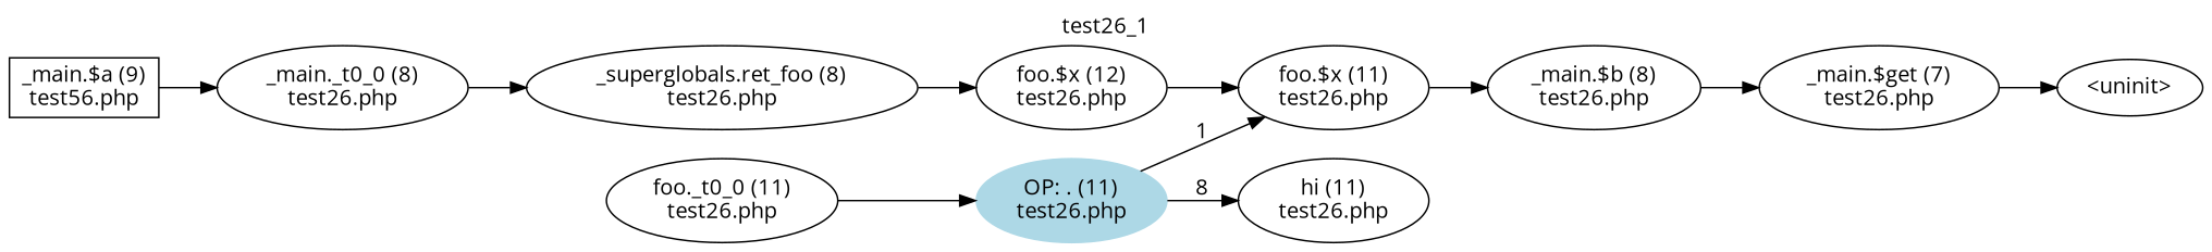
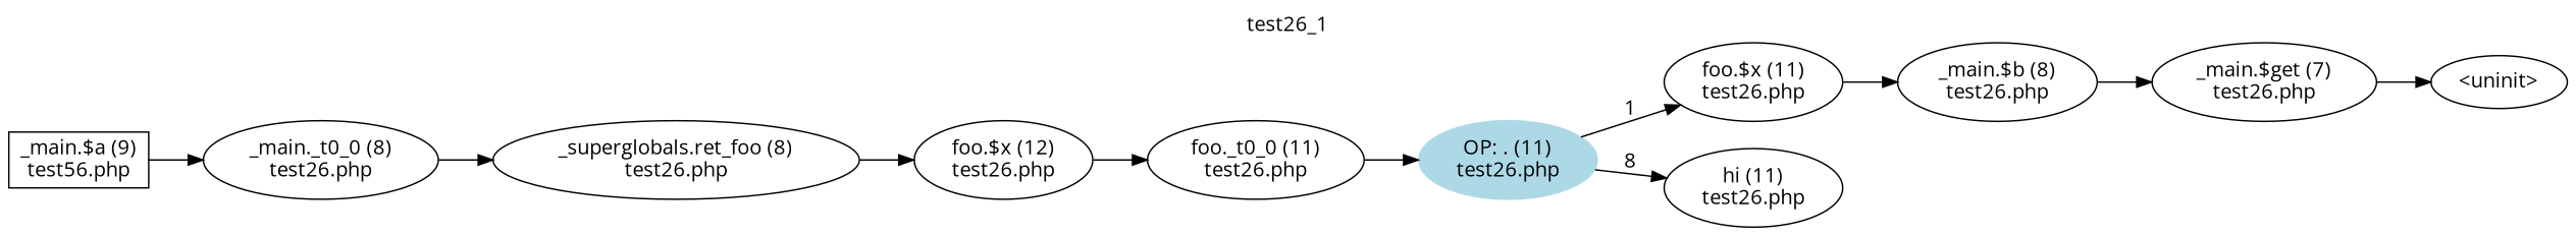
  digraph {
    fontname="Open Sans"
    label=test26_1
    labelloc=t
    rankdir=LR
    node [fontname="Open Sans" shape=ellipse]
    edge [fontname="Open Sans"]
    n1 [label="_main.$a (9)\ntest56.php" shape=box]
    n2 [label="_main._t0_0 (8)\ntest26.php"]
    n3 [label="_superglobals.ret_foo (8)\ntest26.php"]
    n4 [label="foo.$x (12)\ntest26.php"]
    n5 [label="foo._t0_0 (11)\ntest26.php"]
    n6 [color=lightblue label="OP: . (11)\ntest26.php" style=filled]
    n7 [label="foo.$x (11)\ntest26.php"]
    n8 [label="hi (11)\ntest26.php"]
    n9 [label="_main.$b (8)\ntest26.php"]
    n10 [label="_main.$get (7)\ntest26.php"]
    n11 [label="<uninit>"]
    n1 -> n2
    n2 -> n3
    n3 -> n4
-   n4 -> n7
+   n4 -> n5
    n5 -> n6
    n6 -> n7 [label=1]
    n6 -> n8 [label=8]
    n7 -> n9
    n9 -> n10
    n10 -> n11
  }
